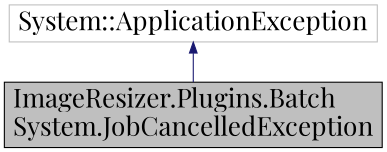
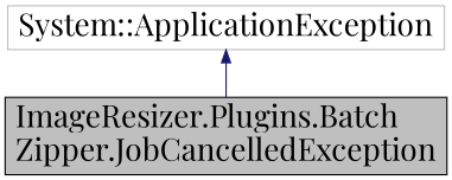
  digraph {
    fontname="Playfair Display"
    node [fontname="Playfair Display" fontsize=24 shape=record style=filled]
-   n1 [color=black fillcolor=grey75 fontcolor=black height=0.2 label="ImageResizer.Plugins.Batch\lSystem.JobCancelledException" width=0.4]
+   n1 [color=black fillcolor=grey75 fontcolor=black height=0.2 label="ImageResizer.Plugins.Batch\lZipper.JobCancelledException" width=0.4]
    n2 [color=grey75 fillcolor=white height=0.2 label="System::ApplicationException" width=0.4]
    n2 -> n1 [color=midnightblue dir=back fontname="Playfair Display" fontsize=24 labelfontname=Helvetica labelfontsize=24 style=solid]
  }
